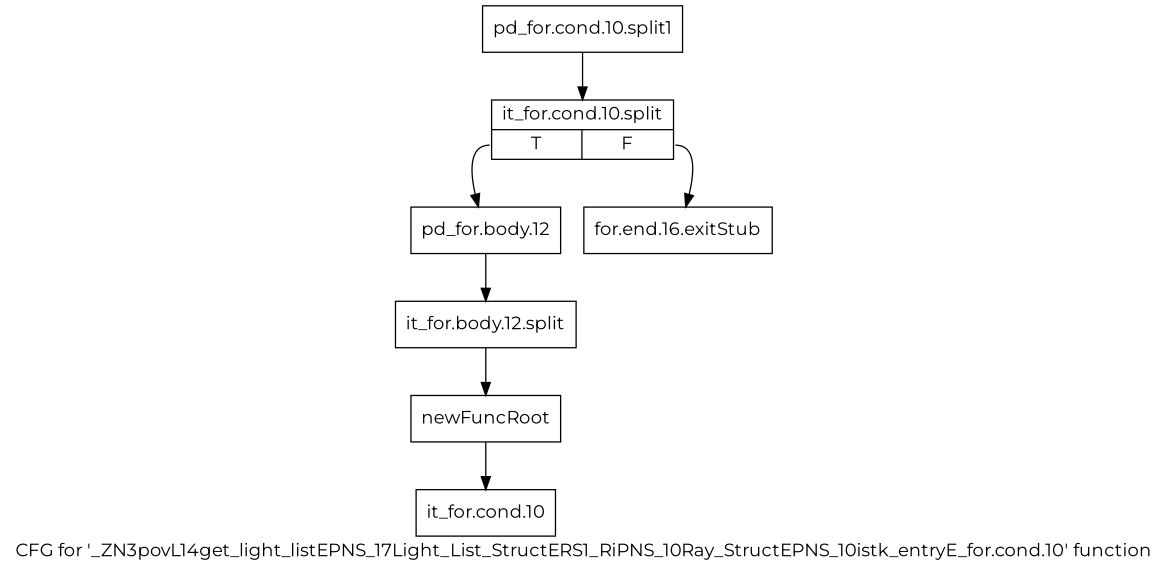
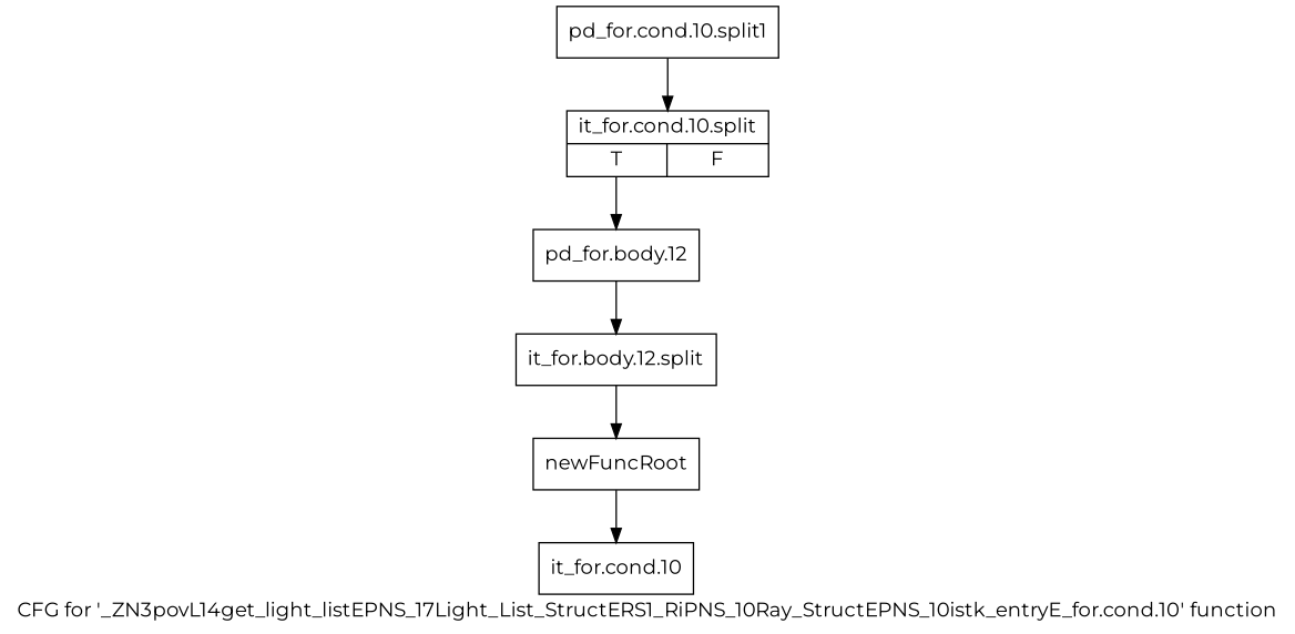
  digraph {
    fontname=Montserrat
    label="CFG for '_ZN3povL14get_light_listEPNS_17Light_List_StructERS1_RiPNS_10Ray_StructEPNS_10istk_entryE_for.cond.10' function"
    node [fontname=Montserrat shape=record]
    edge [fontname=Montserrat]
    n1 [label="{newFuncRoot}"]
    n2 [label="{it_for.cond.10}"]
    n3 [label="{pd_for.cond.10.split1}"]
    n4 [label="{it_for.cond.10.split|{<s0>T|<s1>F}}"]
-   n5 [label="{for.end.16.exitStub}"]
    n6 [label="{pd_for.body.12}"]
    n7 [label="{it_for.body.12.split}"]
    n1 -> n2
    n3 -> n4
-   n4 -> n5 [tailport=s1]
    n4 -> n6 [tailport=s0]
    n6 -> n7
    n7 -> n1
  }
